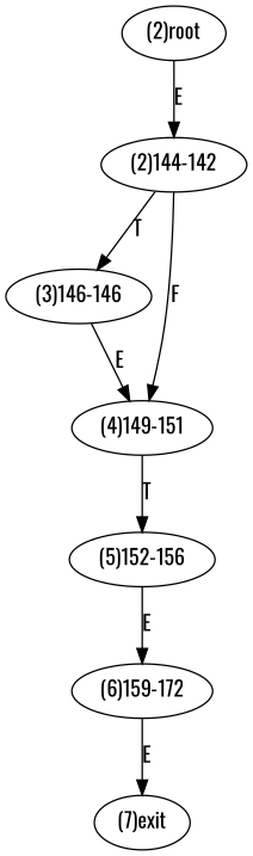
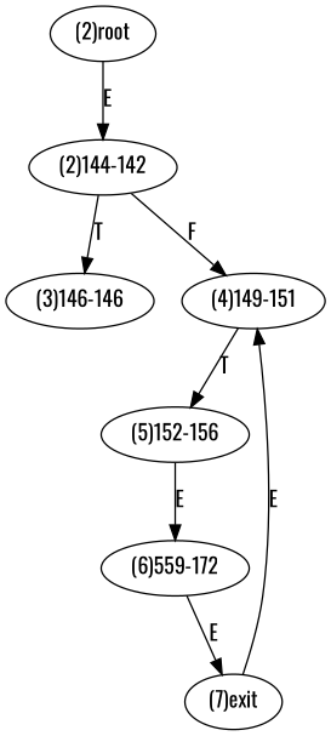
  digraph {
    fontname=Oswald
    node [fontname=Oswald]
    edge [fontname=Oswald]
    n1 [label="(2)root"]
    n2 [label="(2)144-142"]
    n3 [label="(3)146-146"]
    n4 [label="(4)149-151"]
    n5 [label="(5)152-156"]
-   n6 [label="(6)159-172"]
+   n6 [label="(6)559-172"]
    n7 [label="(7)exit"]
    n1 -> n2 [label=E]
    n2 -> n3 [label=T]
    n2 -> n4 [label=F]
-   n3 -> n4 [label=E]
+   n7 -> n4 [label=E]
    n4 -> n5 [label=T]
    n5 -> n6 [label=E]
    n6 -> n7 [label=E]
  }
